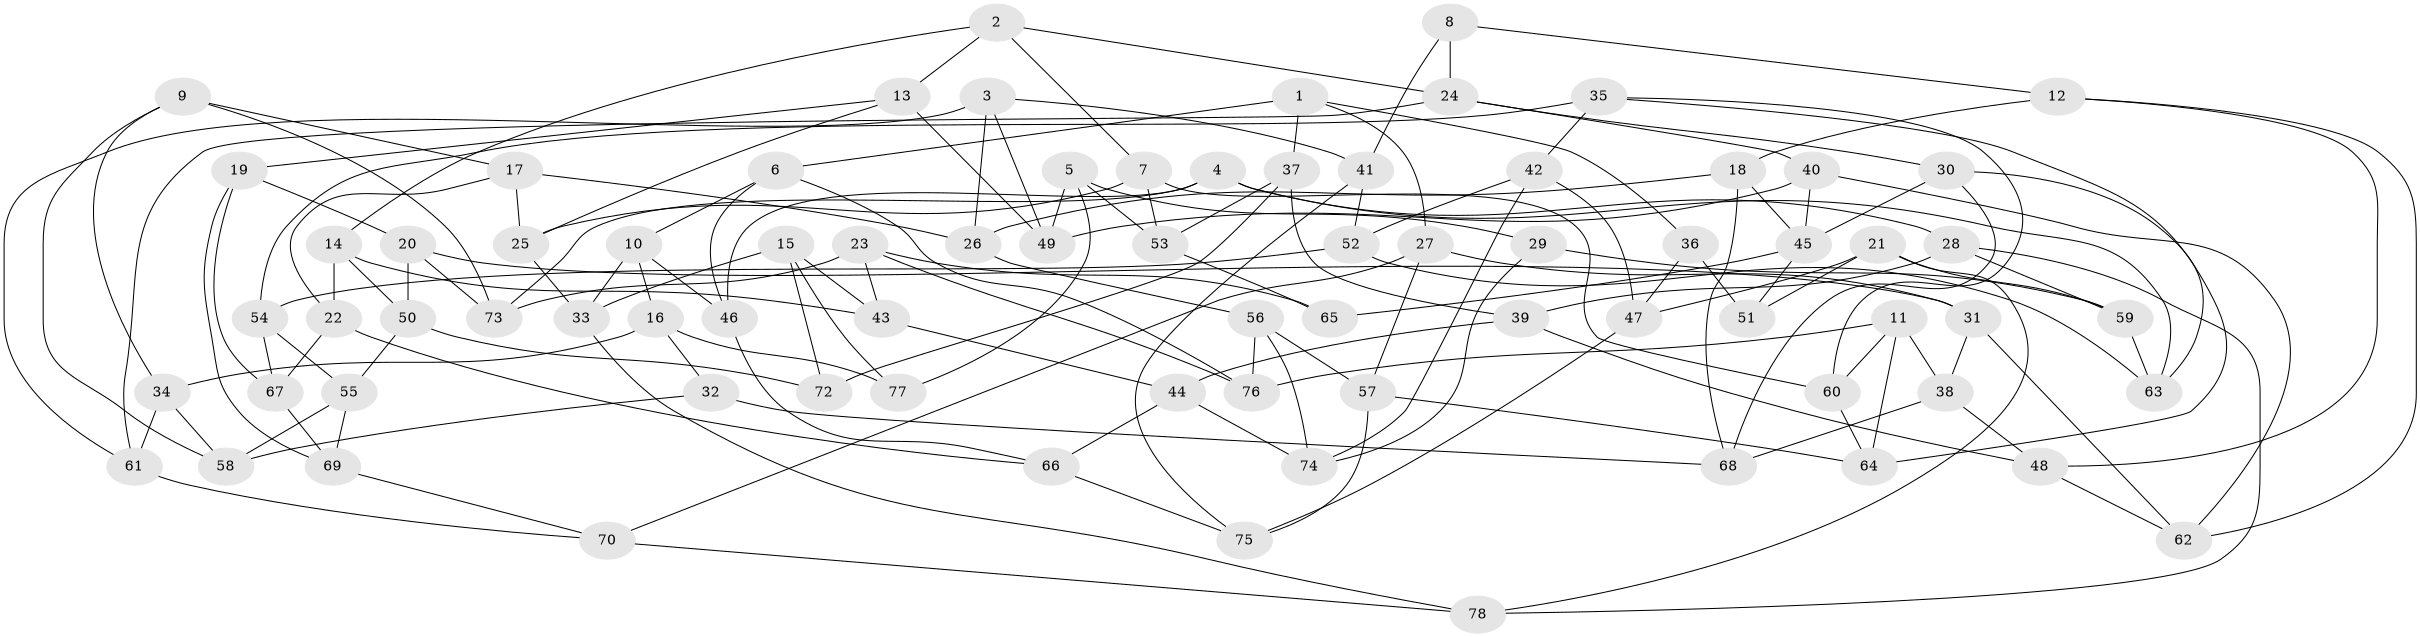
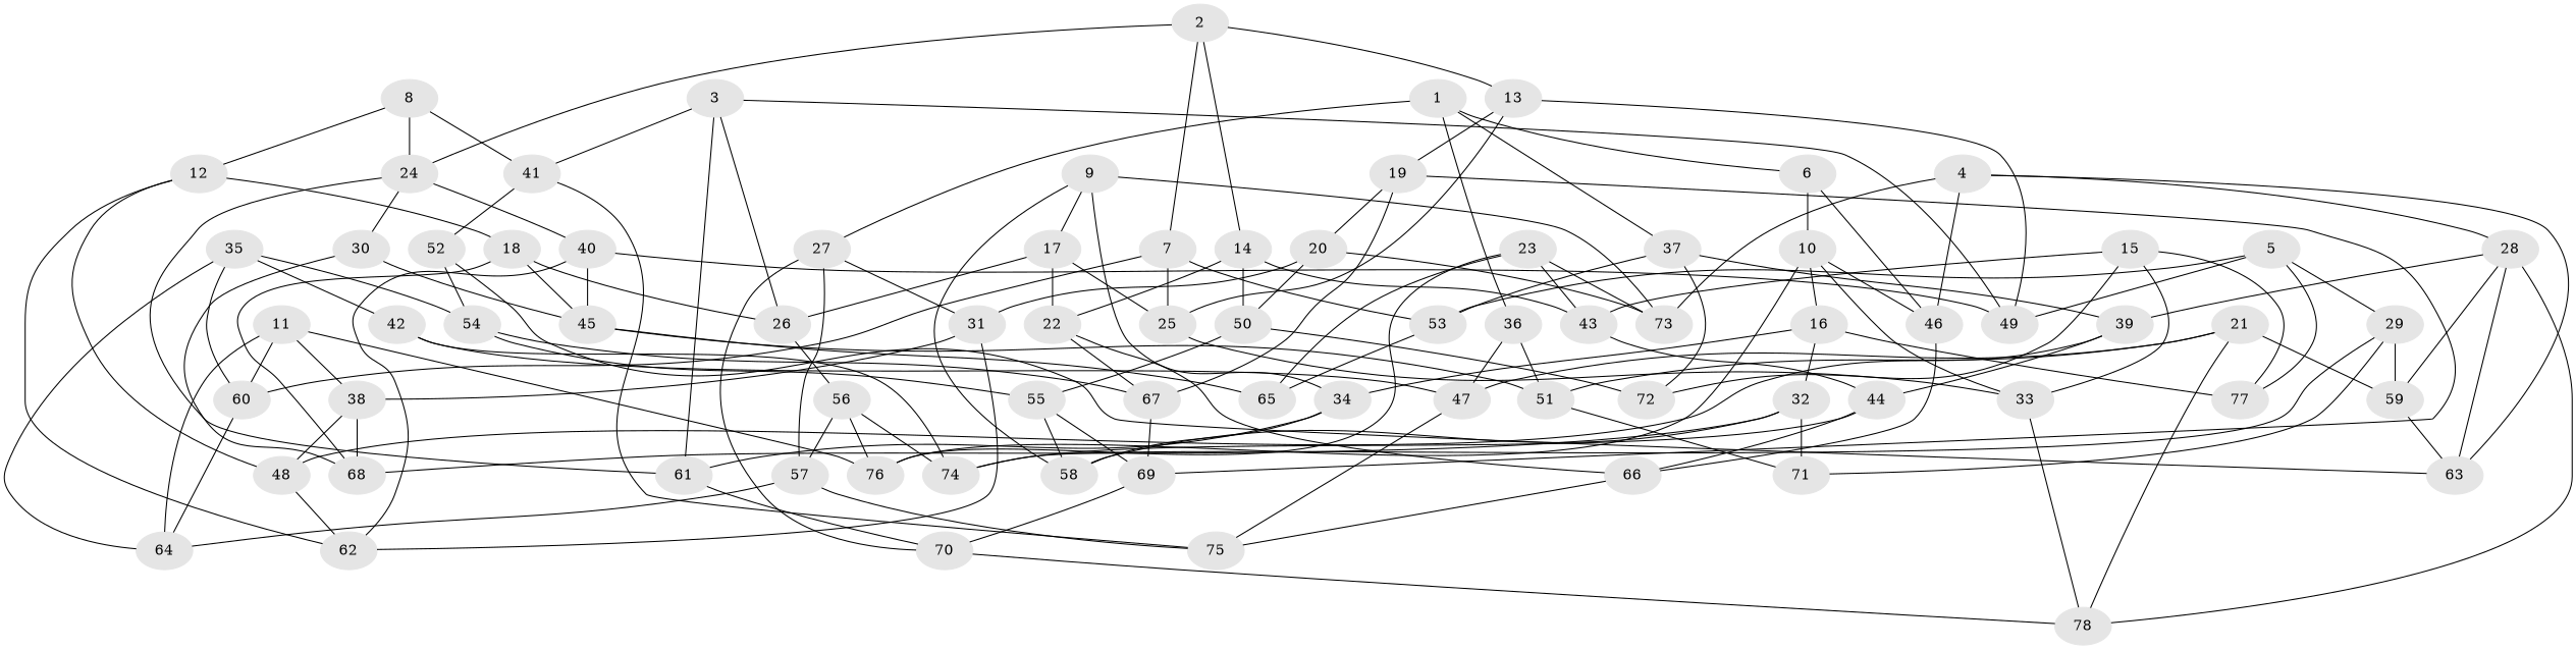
  graph {
    node [color=gray90 style=filled]
    1
    6
    27
    36
    37
    46
    10
    76
    31
    57
    70
    47
    51
    53
    72
    39
    2
    7
    13
    14
    24
    25
    60
    49
    19
    22
    43
    50
    61
    40
    30
    3
    26
    41
    56
    52
    75
    4
    28
    63
    73
    59
    78
    66
    5
    29
    77
+   71
    74
    65
    16
    33
    64
    8
    12
    18
    48
    62
    45
    9
    17
    34
    58
    32
    11
    38
    68
    20
    67
    69
    44
    55
    15
    21
    23
    35
    42
    54
    1 -- 6
    1 -- 27
    1 -- 36
    1 -- 37
    6 -- 46
    6 -- 10
-   6 -- 76
+   10 -- 76
    27 -- 31
    27 -- 57
    27 -- 70
    36 -- 47
    36 -- 51
    37 -- 53
    37 -- 72
    37 -- 39
    46 -- 66
    10 -- 46
    10 -- 16
    10 -- 33
    31 -- 62
    31 -- 38
    57 -- 75
    57 -- 64
    70 -- 78
    47 -- 75
+   51 -- 71
    53 -- 65
    39 -- 48
    39 -- 44
    2 -- 7
    2 -- 13
    2 -- 14
    2 -- 24
    7 -- 53
    7 -- 25
    7 -- 60
    13 -- 25
    13 -- 49
    13 -- 19
    14 -- 22
    14 -- 43
    14 -- 50
    24 -- 61
    24 -- 40
    24 -- 30
    25 -- 33
    60 -- 64
    19 -- 20
    19 -- 67
    19 -- 69
    22 -- 66
    22 -- 67
    43 -- 44
    50 -- 72
    50 -- 55
    61 -- 70
    40 -- 49
    40 -- 62
    40 -- 45
-   30 -- 63
+   28 -- 63
    30 -- 45
    30 -- 68
    3 -- 49
    3 -- 61
    3 -- 26
    3 -- 41
    26 -- 56
    41 -- 52
    41 -- 75
    56 -- 76
    56 -- 57
    56 -- 74
    52 -- 63
    52 -- 54
    4 -- 46
    4 -- 28
    4 -- 63
    4 -- 73
    28 -- 39
    28 -- 59
    28 -- 78
    59 -- 63
    66 -- 75
    5 -- 53
    5 -- 49
    5 -- 29
    5 -- 77
    29 -- 59
+   29 -- 71
    29 -- 74
    16 -- 77
    16 -- 34
    16 -- 32
    33 -- 78
    8 -- 24
    8 -- 41
    8 -- 12
    12 -- 18
    12 -- 48
    12 -- 62
    18 -- 26
    18 -- 45
    18 -- 68
    48 -- 62
    45 -- 51
    45 -- 65
    9 -- 73
    9 -- 17
    9 -- 34
    9 -- 58
    17 -- 25
    17 -- 22
    17 -- 26
    34 -- 61
    34 -- 58
+   32 -- 71
    32 -- 58
    32 -- 68
    11 -- 76
    11 -- 60
    11 -- 64
    11 -- 38
    38 -- 48
    38 -- 68
    20 -- 31
    20 -- 50
    20 -- 73
    67 -- 69
    69 -- 70
    44 -- 66
    44 -- 74
    55 -- 58
    55 -- 69
    15 -- 72
    15 -- 43
    15 -- 77
    15 -- 33
    21 -- 47
    21 -- 51
    21 -- 59
    21 -- 78
    23 -- 76
    23 -- 43
    23 -- 73
    23 -- 65
    35 -- 60
    35 -- 64
    35 -- 42
    35 -- 54
    42 -- 47
-   42 -- 52
    42 -- 74
    54 -- 67
    54 -- 55
  }
